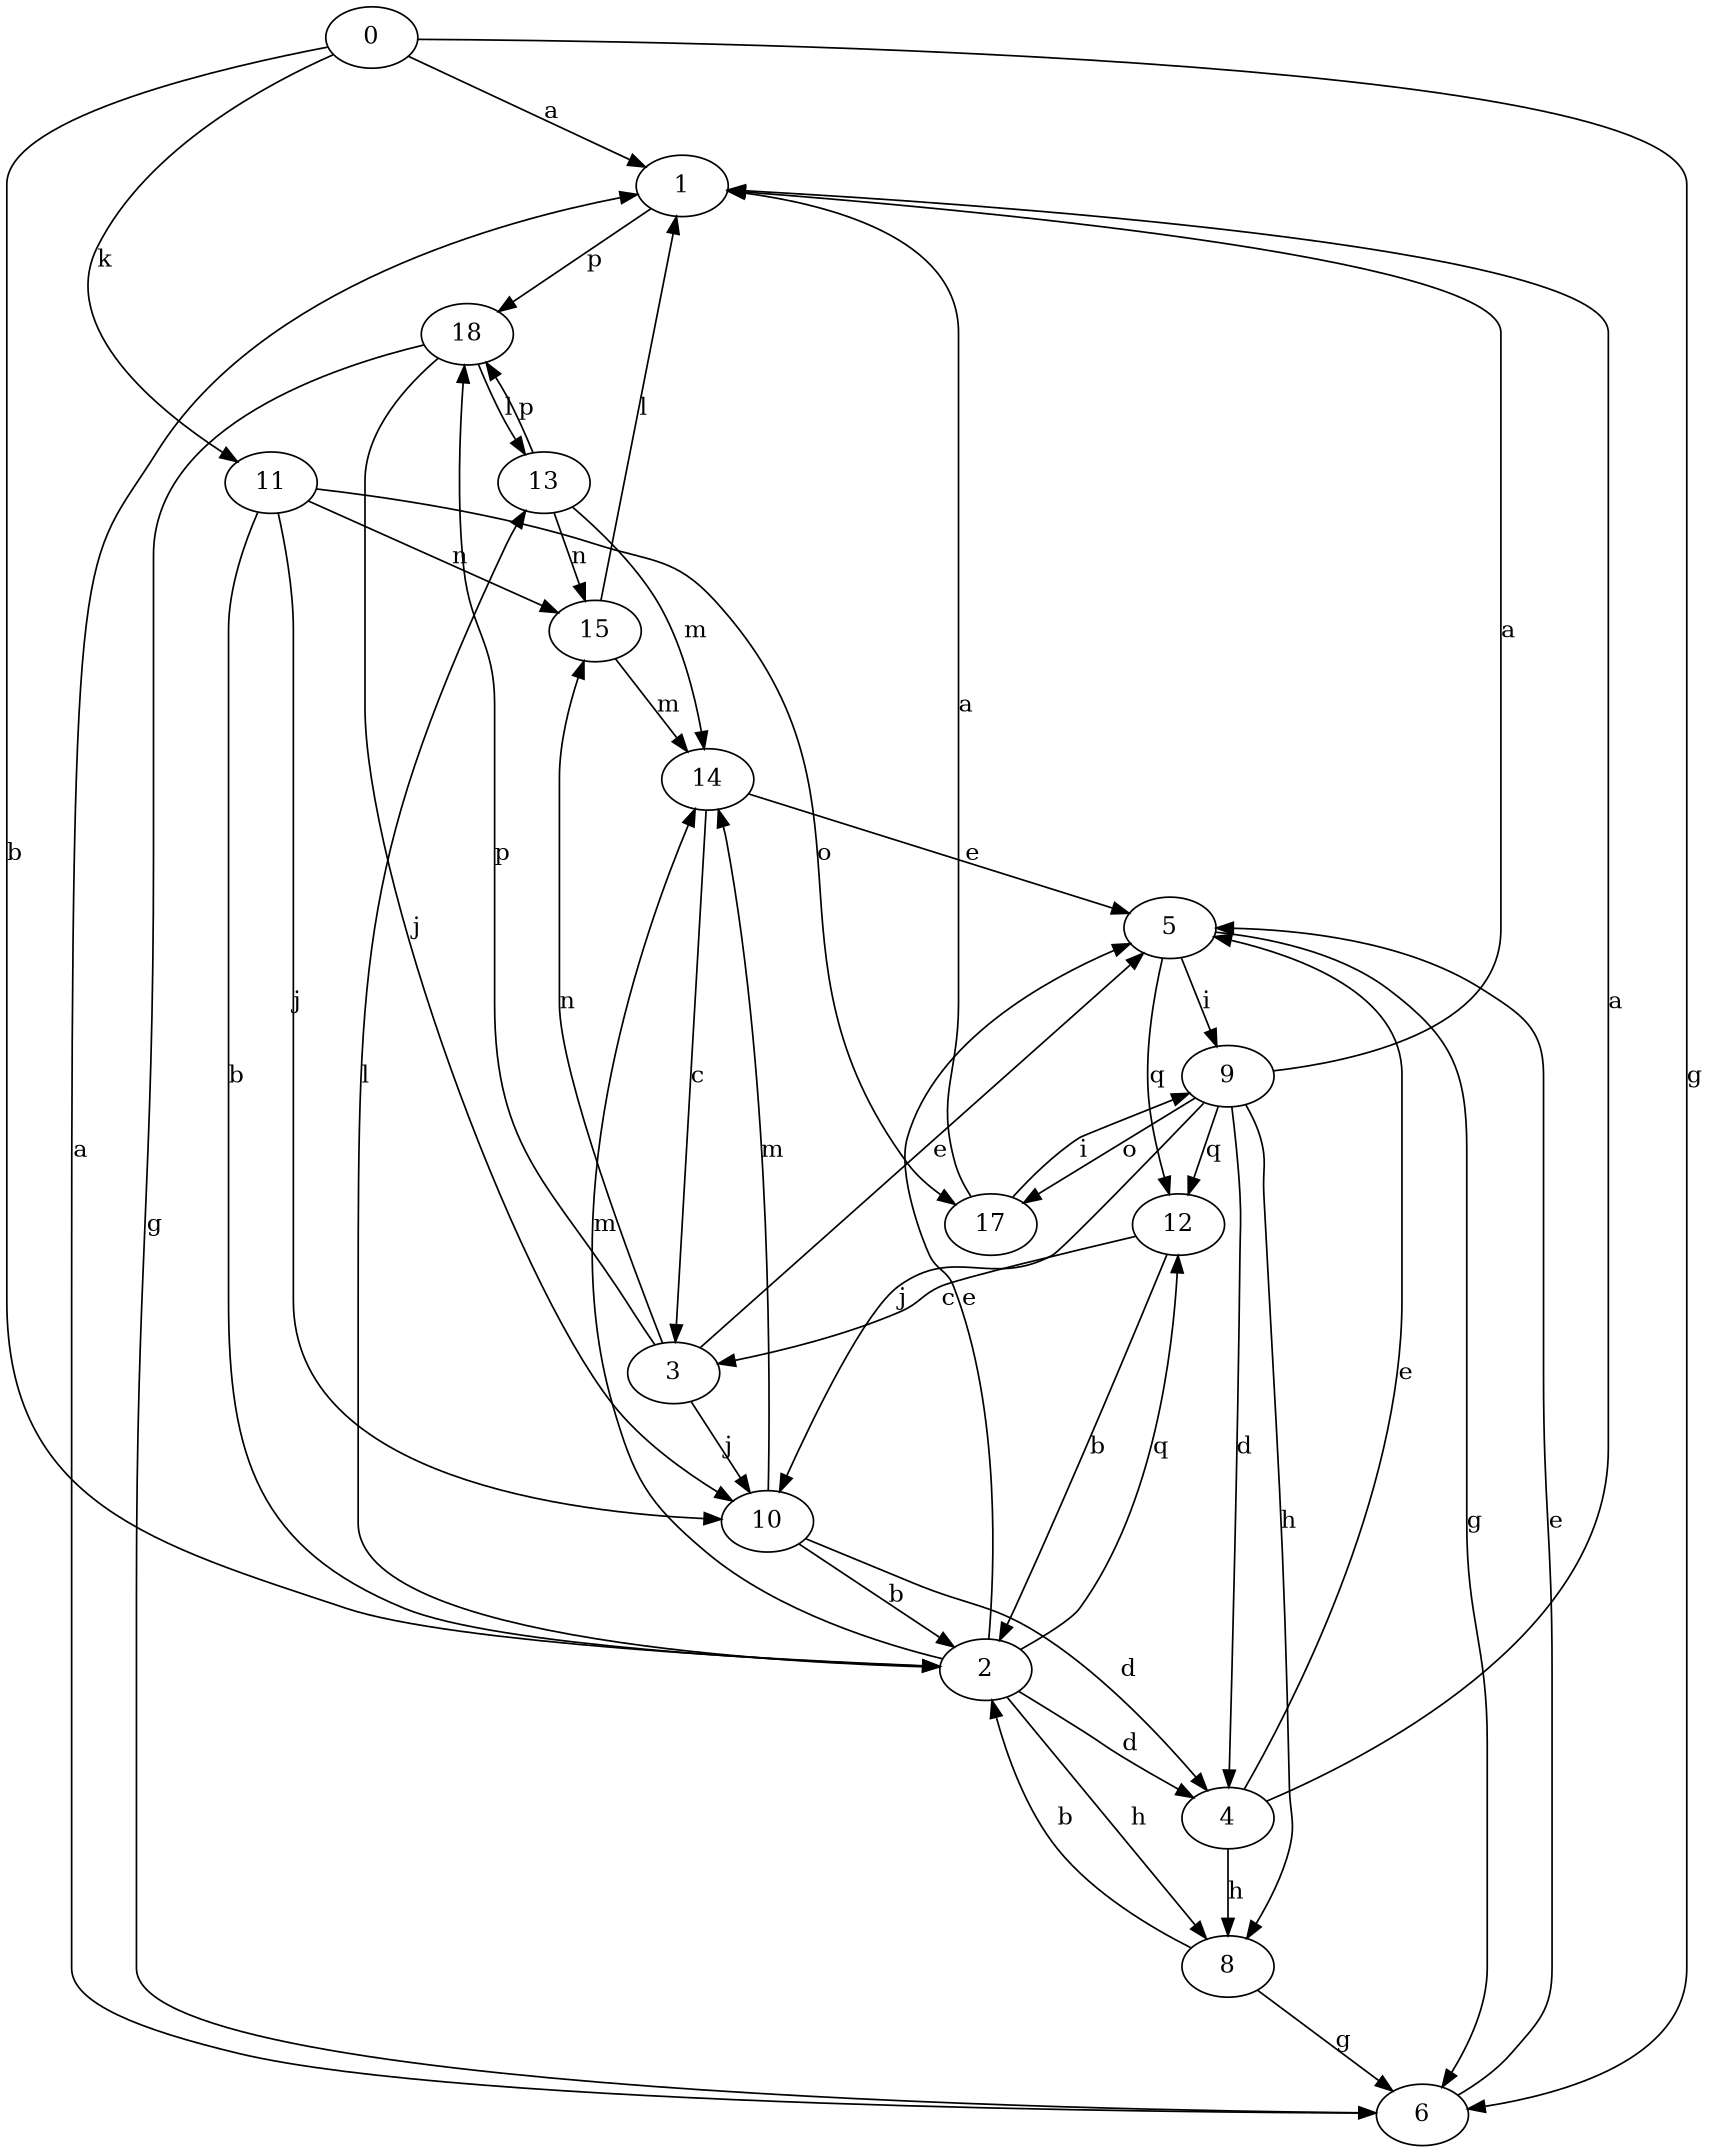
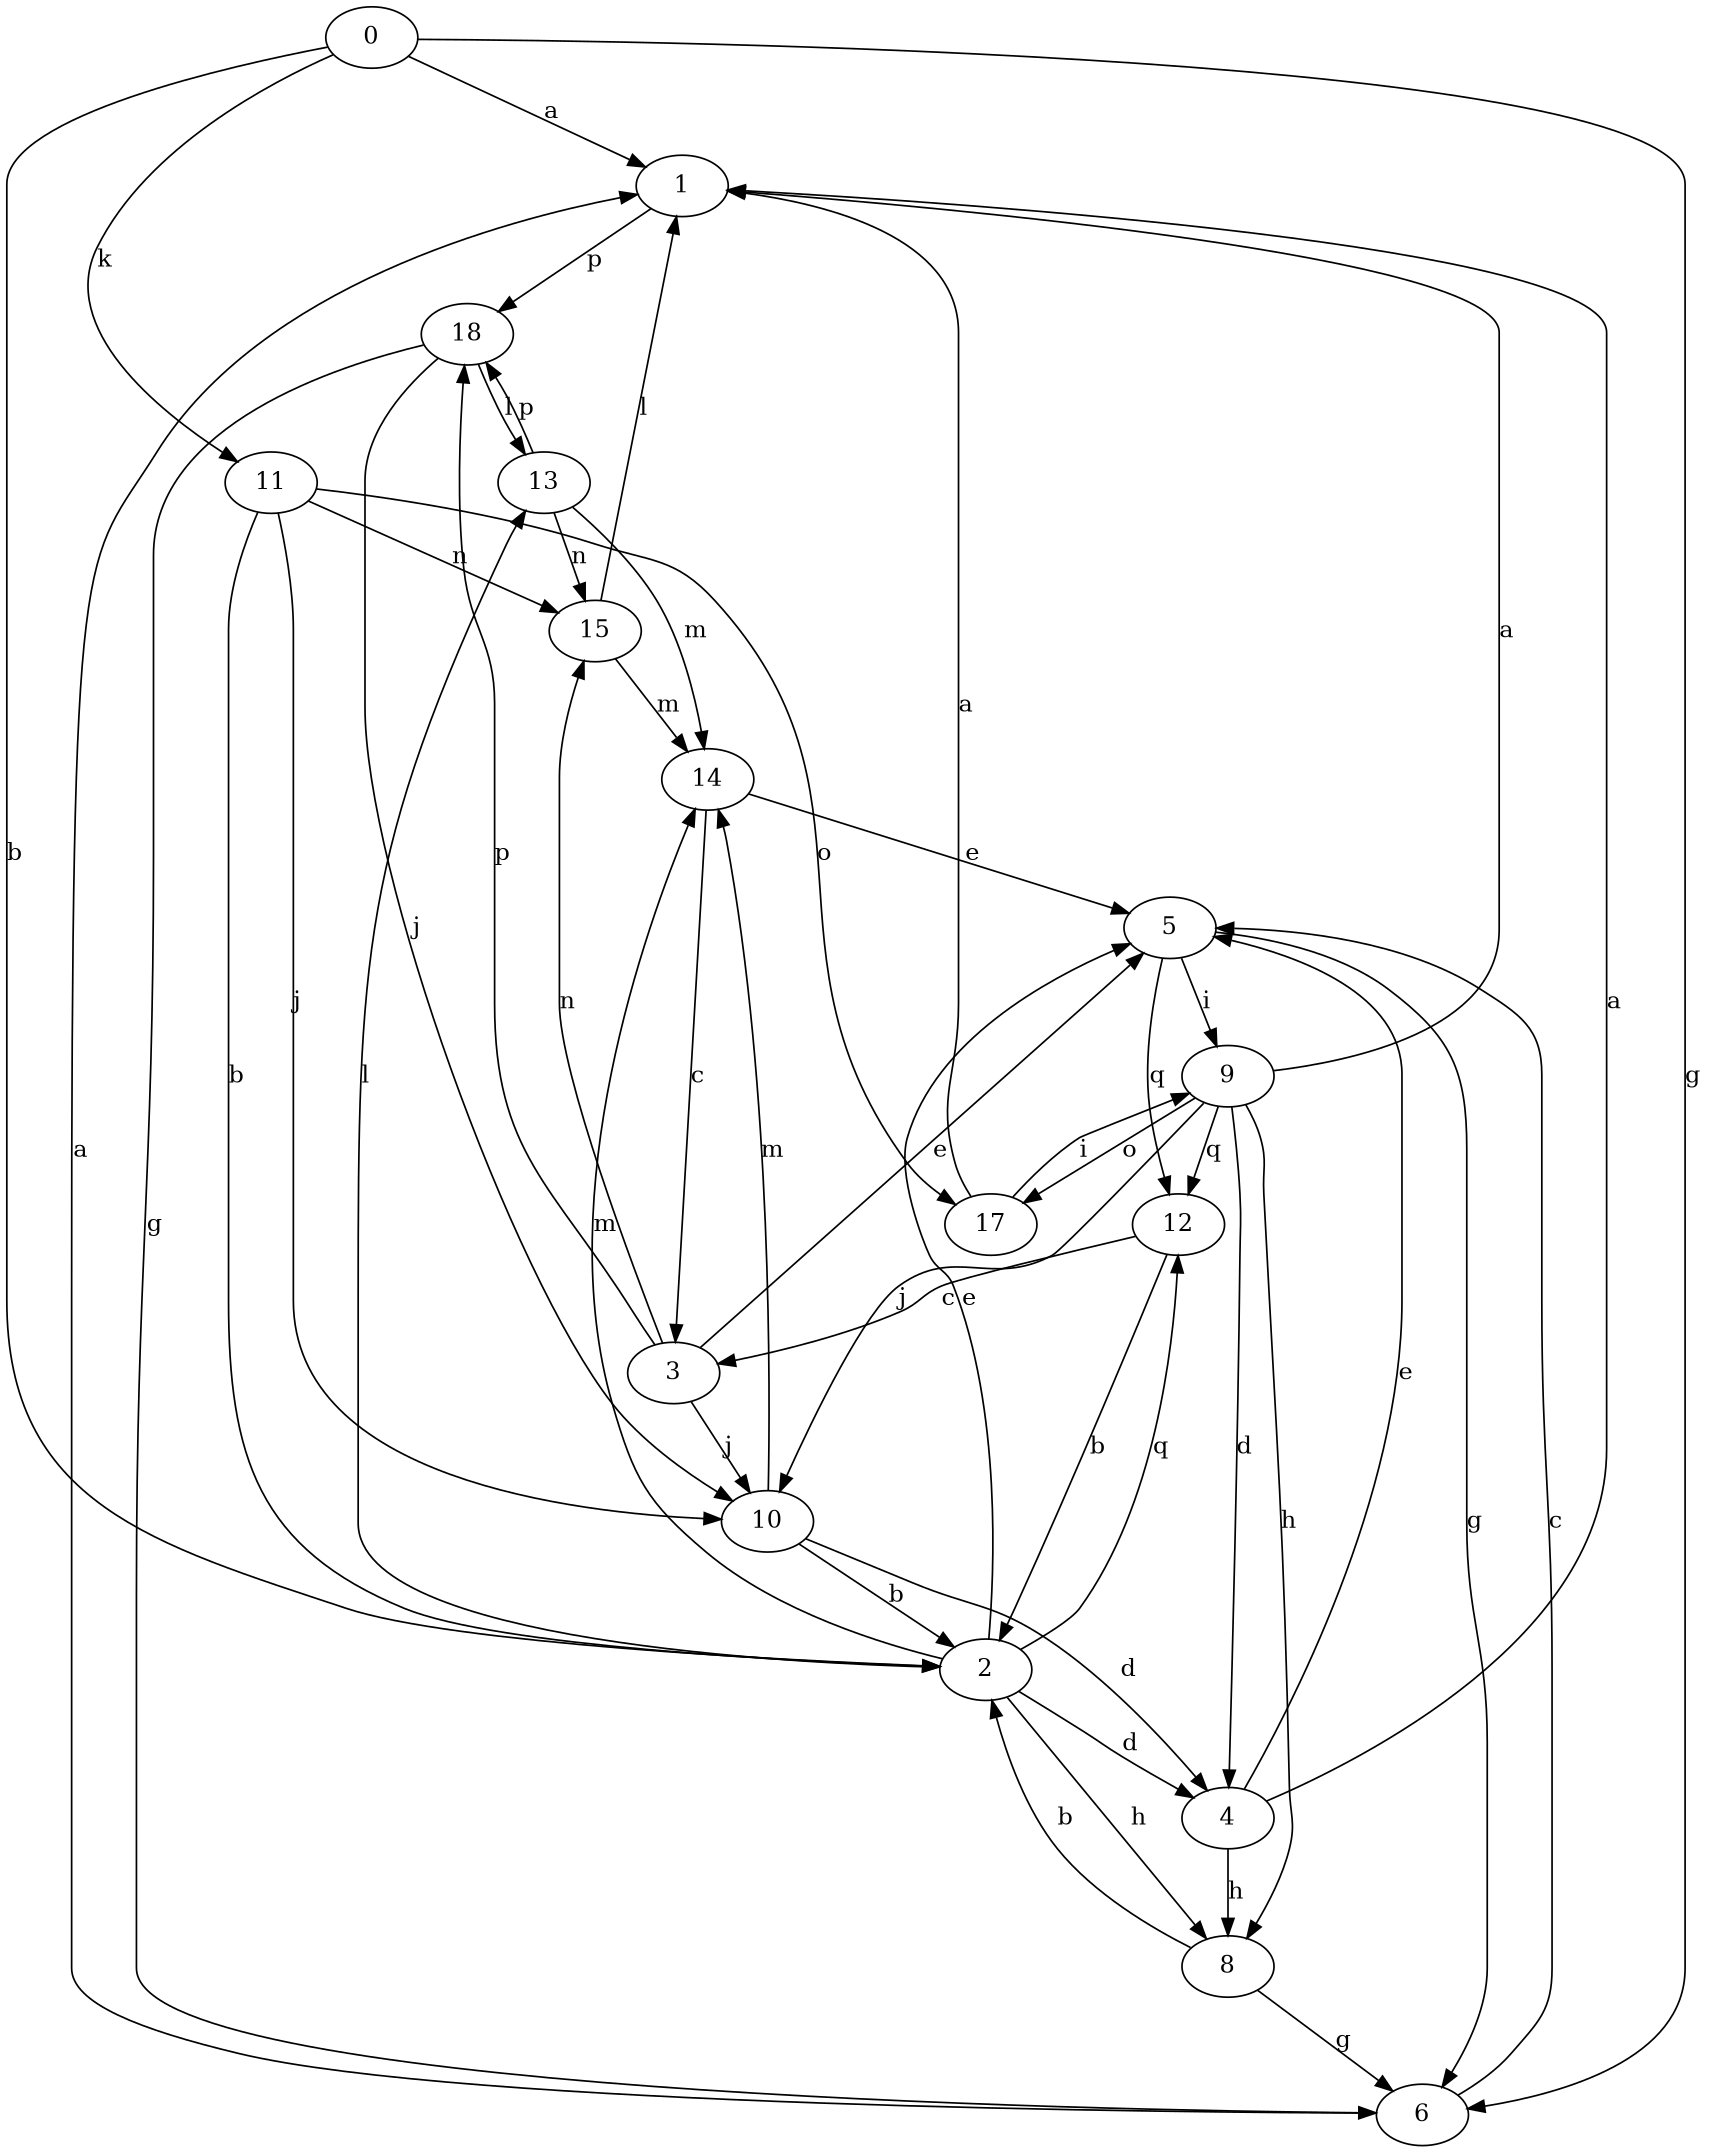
  strict digraph {
    1
    18
    13
    6
    10
    2
    4
    5
    8
    14
    n11 [label=12]
    9
    15
    3
    0
    11
    17
    1 -> 18 [label=p]
    18 -> 13 [label=l]
    18 -> 6 [label=g]
    18 -> 10 [label=j]
    13 -> 18 [label=p]
    13 -> 14 [label=m]
    13 -> 15 [label=n]
    6 -> 1 [label=a]
-   6 -> 5 [label=e]
+   6 -> 5 [label=c]
    10 -> 2 [label=b]
    10 -> 4 [label=d]
    10 -> 14 [label=m]
    2 -> 13 [label=l]
    2 -> 4 [label=d]
    2 -> 5 [label=e]
    2 -> 8 [label=h]
    2 -> 14 [label=m]
    2 -> n11 [label=q]
    4 -> 1 [label=a]
    4 -> 5 [label=e]
    4 -> 8 [label=h]
    5 -> 6 [label=g]
    5 -> n11 [label=q]
    5 -> 9 [label=i]
    8 -> 6 [label=g]
    8 -> 2 [label=b]
    14 -> 5 [label=e]
    14 -> 3 [label=c]
    n11 -> 2 [label=b]
    n11 -> 3 [label=c]
    9 -> 1 [label=a]
    9 -> 10 [label=j]
    9 -> 4 [label=d]
    9 -> 8 [label=h]
    9 -> n11 [label=q]
    9 -> 17 [label=o]
    15 -> 1 [label=l]
    15 -> 14 [label=m]
    3 -> 18 [label=p]
    3 -> 10 [label=j]
    3 -> 5 [label=e]
    3 -> 15 [label=n]
    0 -> 1 [label=a]
    0 -> 6 [label=g]
    0 -> 2 [label=b]
    0 -> 11 [label=k]
    11 -> 10 [label=j]
    11 -> 2 [label=b]
    11 -> 15 [label=n]
    11 -> 17 [label=o]
    17 -> 1 [label=a]
    17 -> 9 [label=i]
  }
